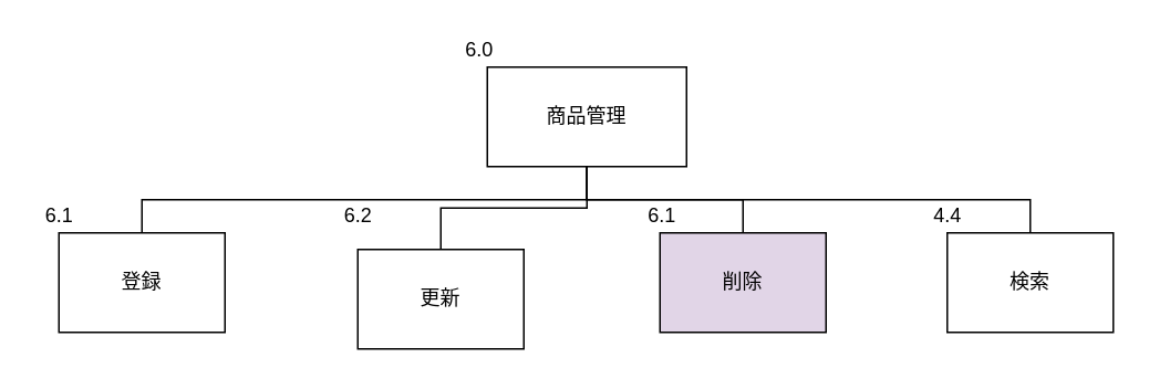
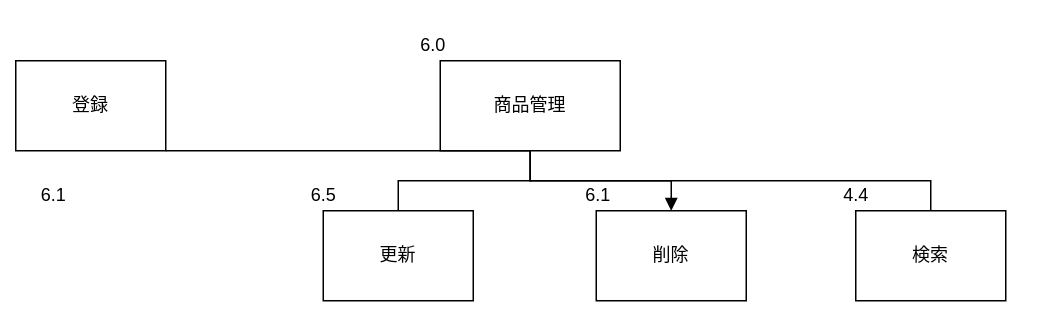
  <mxCell id="0" />
  <mxCell id="1" parent="0" />
  <mxCell id="2" value="&lt;font style=&quot;vertical-align: inherit&quot;&gt;&lt;font style=&quot;vertical-align: inherit&quot;&gt;商品管理&lt;/font&gt;&lt;/font&gt;" style="whiteSpace=wrap;html=1;align=center;treeFolding=1;treeMoving=1;container=1;recursiveResize=0;" parent="1" vertex="1"><mxGeometry x="293" y="40" width="120" height="60" as="geometry" /></mxCell>
- <mxCell id="3" value="更新" style="whiteSpace=wrap;html=1;align=center;verticalAlign=middle;container=1;recursiveResize=0;treeFolding=1;treeMoving=1;" parent="1" vertex="1"><mxGeometry x="215" y="150" width="100" height="60" as="geometry" /></mxCell>
+ <mxCell id="3" value="更新" style="whiteSpace=wrap;html=1;align=center;verticalAlign=middle;container=1;recursiveResize=0;treeFolding=1;treeMoving=1;" parent="1" vertex="1"><mxGeometry x="215" y="140" width="100" height="60" as="geometry" /></mxCell>
  <mxCell id="4" value="" style="edgeStyle=elbowEdgeStyle;elbow=vertical;startArrow=none;endArrow=none;rounded=0;exitX=0.5;exitY=1;exitDx=0;exitDy=0;" parent="1" source="2" target="3" edge="1"><mxGeometry relative="1" as="geometry"><mxPoint x="310" y="100" as="sourcePoint" /></mxGeometry></mxCell>
- <mxCell id="5" value="登録" style="whiteSpace=wrap;html=1;align=center;verticalAlign=middle;container=1;recursiveResize=0;treeFolding=1;treeMoving=1;" parent="1" vertex="1"><mxGeometry x="35" y="140" width="100" height="60" as="geometry" /></mxCell>
+ <mxCell id="5" value="登録" style="whiteSpace=wrap;html=1;align=center;verticalAlign=middle;container=1;recursiveResize=0;treeFolding=1;treeMoving=1;" parent="1" vertex="1"><mxGeometry x="10" y="40" width="100" height="60" as="geometry" /></mxCell>
  <mxCell id="6" value="" style="edgeStyle=elbowEdgeStyle;elbow=vertical;startArrow=none;endArrow=none;rounded=0;exitX=0.5;exitY=1;exitDx=0;exitDy=0;" parent="1" source="2" target="5" edge="1"><mxGeometry relative="1" as="geometry"><mxPoint x="150" y="100" as="sourcePoint" /></mxGeometry></mxCell>
  <mxCell id="7" value="6.0" style="text;html=1;resizable=0;autosize=1;align=center;verticalAlign=middle;points=[];fillColor=none;strokeColor=none;rounded=0;" parent="1" vertex="1"><mxGeometry x="273" y="20" width="30" height="20" as="geometry" /></mxCell>
  <mxCell id="8" value="6.1&lt;span style=&quot;font-family: &amp;#34;helvetica&amp;#34; , &amp;#34;arial&amp;#34; , sans-serif ; font-size: 0px&quot;&gt;%3CmxGraphModel%3E%3Croot%3E%3CmxCell%20id%3D%220%22%2F%3E%3CmxCell%20id%3D%221%22%20parent%3D%220%22%2F%3E%3CmxCell%20id%3D%222%22%20value%3D%226.0%22%20style%3D%22text%3Bhtml%3D1%3Bresizable%3D0%3Bautosize%3D1%3Balign%3Dcenter%3BverticalAlign%3Dmiddle%3Bpoints%3D%5B%5D%3BfillColor%3Dnone%3BstrokeColor%3Dnone%3Brounded%3D0%3B%22%20vertex%3D%221%22%20parent%3D%221%22%3E%3CmxGeometry%20x%3D%22325%22%20y%3D%2290%22%20width%3D%2230%22%20height%3D%2220%22%20as%3D%22geometry%22%2F%3E%3C%2FmxCell%3E%3C%2Froot%3E%3C%2FmxGraphModel%3E&lt;/span&gt;" style="text;html=1;resizable=0;autosize=1;align=center;verticalAlign=middle;points=[];fillColor=none;strokeColor=none;rounded=0;" parent="1" vertex="1"><mxGeometry x="20" y="120" width="30" height="20" as="geometry" /></mxCell>
- <mxCell id="9" value="6.2" style="text;html=1;resizable=0;autosize=1;align=center;verticalAlign=middle;points=[];fillColor=none;strokeColor=none;rounded=0;" parent="1" vertex="1"><mxGeometry x="200" y="120" width="30" height="20" as="geometry" /></mxCell>
- <mxCell id="10" value="削除" style="whiteSpace=wrap;html=1;align=center;verticalAlign=middle;container=1;recursiveResize=0;treeFolding=1;treeMoving=1;fillColor=#e1d5e7;" vertex="1" parent="1"><mxGeometry x="397" y="140" width="100" height="60" as="geometry" /></mxCell>
- <mxCell id="11" value="" style="edgeStyle=elbowEdgeStyle;elbow=vertical;startArrow=none;endArrow=none;rounded=0;exitX=0.5;exitY=1;exitDx=0;exitDy=0;" edge="1" parent="1" target="10" source="2"><mxGeometry relative="1" as="geometry"><mxPoint x="520" y="100" as="sourcePoint" /></mxGeometry></mxCell>
+ <mxCell id="9" value="6.5" style="text;html=1;resizable=0;autosize=1;align=center;verticalAlign=middle;points=[];fillColor=none;strokeColor=none;rounded=0;" parent="1" vertex="1"><mxGeometry x="200" y="120" width="30" height="20" as="geometry" /></mxCell>
+ <mxCell id="10" value="削除" style="whiteSpace=wrap;html=1;align=center;verticalAlign=middle;container=1;recursiveResize=0;treeFolding=1;treeMoving=1;" vertex="1" parent="1"><mxGeometry x="397" y="140" width="100" height="60" as="geometry" /></mxCell>
+ <mxCell id="11" value="" style="edgeStyle=elbowEdgeStyle;elbow=vertical;startArrow=none;endArrow=block;rounded=0;exitX=0.5;exitY=1;exitDx=0;exitDy=0;" edge="1" parent="1" target="10" source="2"><mxGeometry relative="1" as="geometry"><mxPoint x="520" y="100" as="sourcePoint" /></mxGeometry></mxCell>
  <mxCell id="12" value="6.1" style="text;html=1;resizable=0;autosize=1;align=center;verticalAlign=middle;points=[];fillColor=none;strokeColor=none;rounded=0;" vertex="1" parent="1"><mxGeometry x="383" y="120" width="30" height="20" as="geometry" /></mxCell>
  <mxCell id="13" value="検索" style="whiteSpace=wrap;html=1;align=center;verticalAlign=middle;container=1;recursiveResize=0;treeFolding=1;treeMoving=1;" vertex="1" parent="1"><mxGeometry x="570" y="140" width="100" height="60" as="geometry" /></mxCell>
  <mxCell id="14" value="" style="edgeStyle=elbowEdgeStyle;elbow=vertical;startArrow=none;endArrow=none;rounded=0;exitX=0.5;exitY=1;exitDx=0;exitDy=0;" edge="1" parent="1" target="13" source="2"><mxGeometry relative="1" as="geometry"><mxPoint x="690" y="100" as="sourcePoint" /></mxGeometry></mxCell>
  <mxCell id="15" value="4.4" style="text;html=1;resizable=0;autosize=1;align=center;verticalAlign=middle;points=[];fillColor=none;strokeColor=none;rounded=0;" vertex="1" parent="1"><mxGeometry x="555" y="120" width="30" height="20" as="geometry" /></mxCell>
